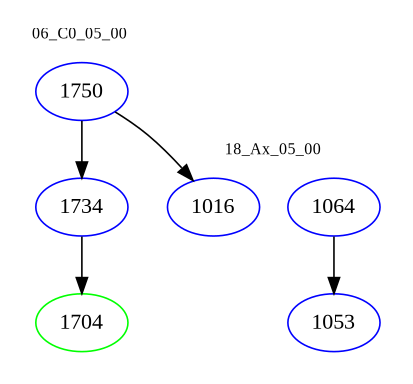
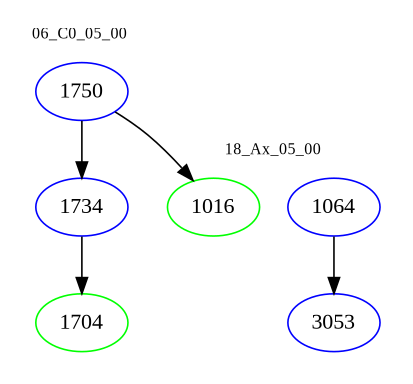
  digraph {
    fontname="Liberation Serif"
    node [color=blue fontname="Liberation Serif"]
    edge [color=black fontname="Liberation Serif"]
    n1 [label=1064]
-   n2 [label=1053]
-   n3 [label=1016]
+   n2 [label=3053]
+   n3 [color=green label=1016]
    n4 [label=1750]
    n5 [label=1734]
    n6 [color=green label=1704]
    subgraph cluster_1 {
      color=white
      fontsize=10
      label="18_Ax_05_00"
      n1
      n2
      n3
    }
    subgraph cluster_2 {
      color=white
      fontsize=10
      label="06_C0_05_00"
      n4
      n5
      n6
    }
    n1 -> n2
    n4 -> n3
    n4 -> n5
    n5 -> n6
  }
